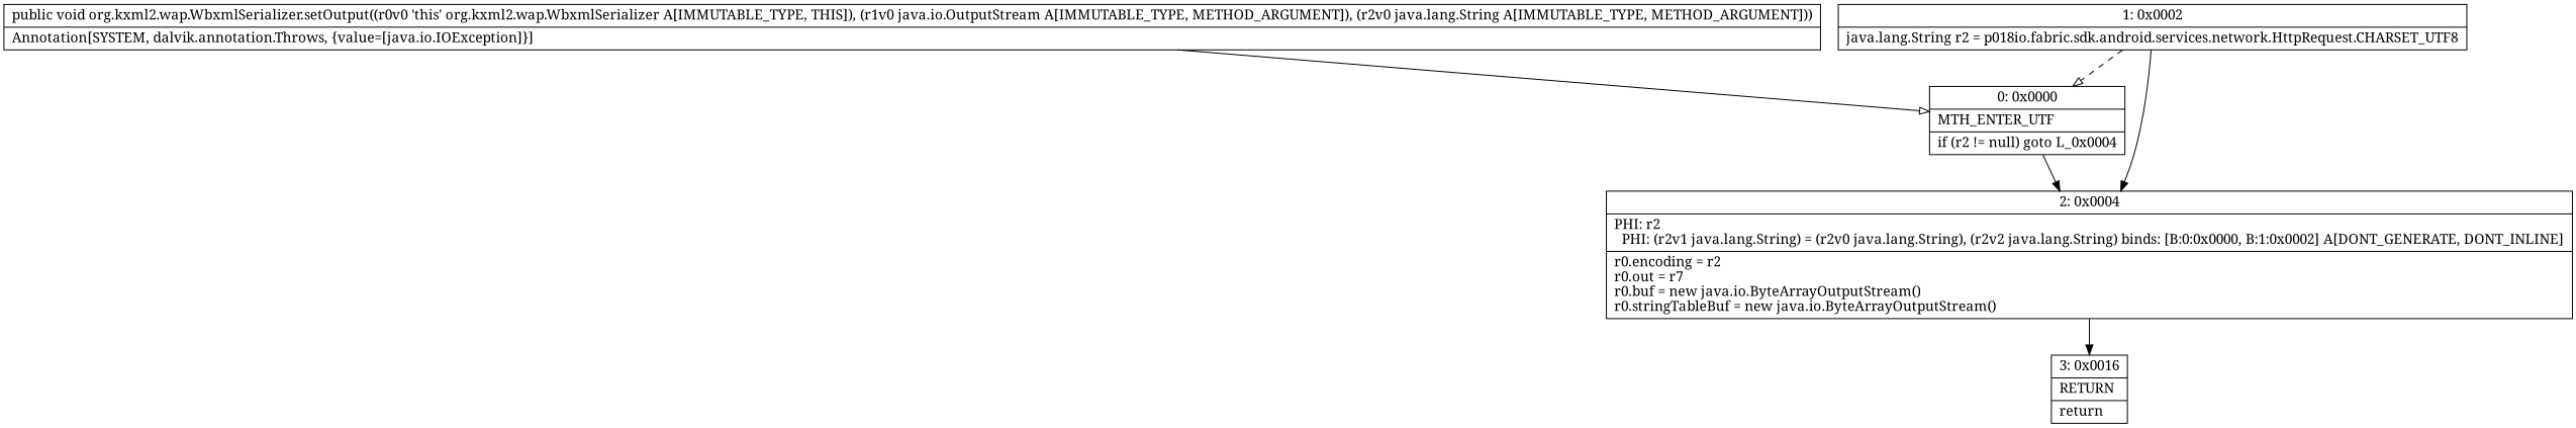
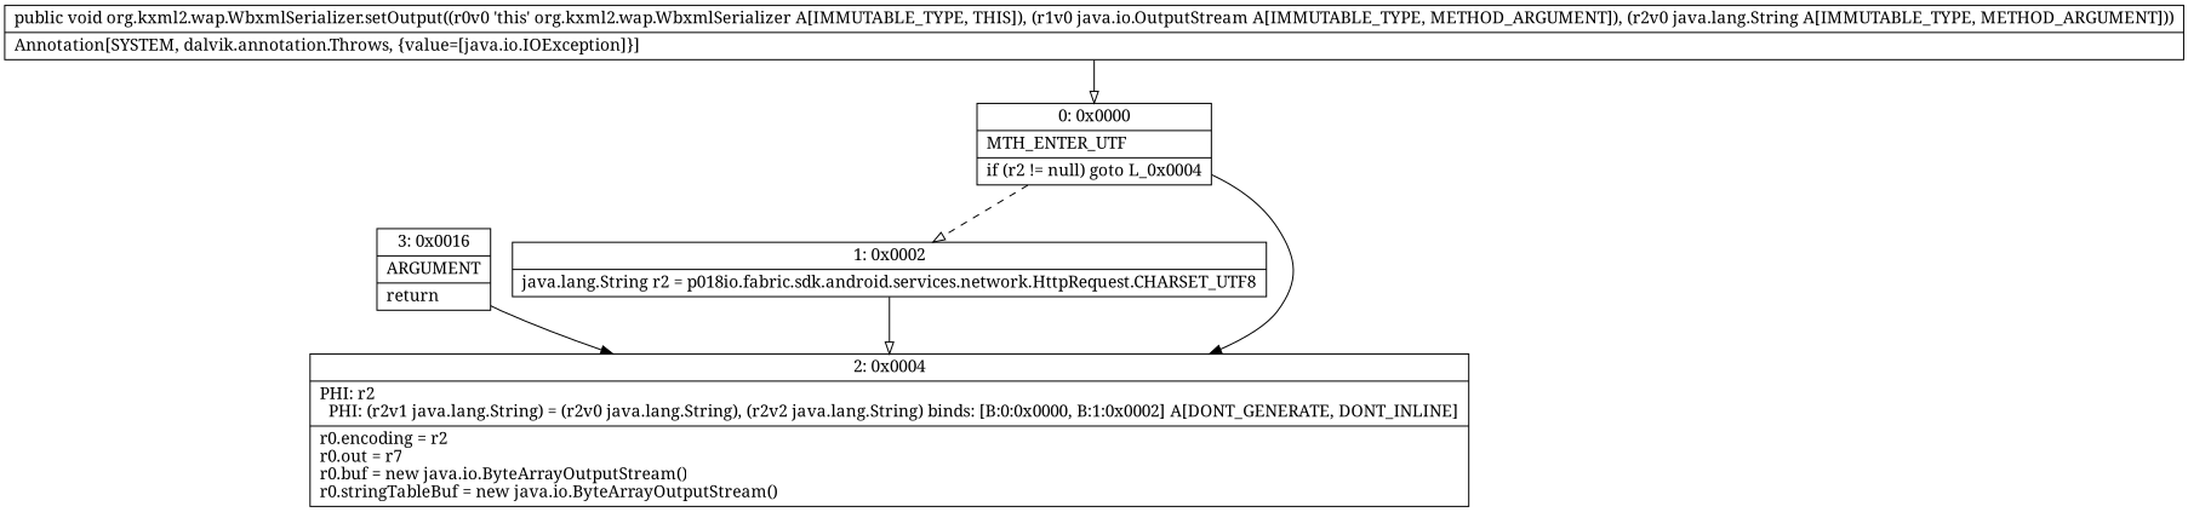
  digraph {
    fontname="Noto Serif"
    node [fontname="Noto Serif" shape=record]
    edge [arrowhead=onormal fontname="Noto Serif"]
    n1 [label="{0\:\ 0x0000|MTH_ENTER_UTF\l|if (r2 != null) goto L_0x0004\l}"]
    n2 [label="{1\:\ 0x0002|java.lang.String r2 = p018io.fabric.sdk.android.services.network.HttpRequest.CHARSET_UTF8\l}"]
    n3 [label="{2\:\ 0x0004|PHI: r2 \l  PHI: (r2v1 java.lang.String) = (r2v0 java.lang.String), (r2v2 java.lang.String) binds: [B:0:0x0000, B:1:0x0002] A[DONT_GENERATE, DONT_INLINE]\l|r0.encoding = r2\lr0.out = r7\lr0.buf = new java.io.ByteArrayOutputStream()\lr0.stringTableBuf = new java.io.ByteArrayOutputStream()\l}"]
-   n4 [label="{3\:\ 0x0016|RETURN\l|return\l}"]
+   n4 [label="{3\:\ 0x0016|ARGUMENT\l|return\l}"]
    n5 [label="{public void org.kxml2.wap.WbxmlSerializer.setOutput((r0v0 'this' org.kxml2.wap.WbxmlSerializer A[IMMUTABLE_TYPE, THIS]), (r1v0 java.io.OutputStream A[IMMUTABLE_TYPE, METHOD_ARGUMENT]), (r2v0 java.lang.String A[IMMUTABLE_TYPE, METHOD_ARGUMENT]))  | Annotation[SYSTEM, dalvik.annotation.Throws, \{value=[java.io.IOException]\}]\l}"]
-   n2 -> n1 [style=dashed]
+   n1 -> n2 [style=dashed]
    n1 -> n3 [arrowhead=normal]
-   n2 -> n3 [arrowhead=normal]
-   n3 -> n4 [arrowhead=normal]
+   n2 -> n3
+   n4 -> n3 [arrowhead=normal]
    n5 -> n1
  }
